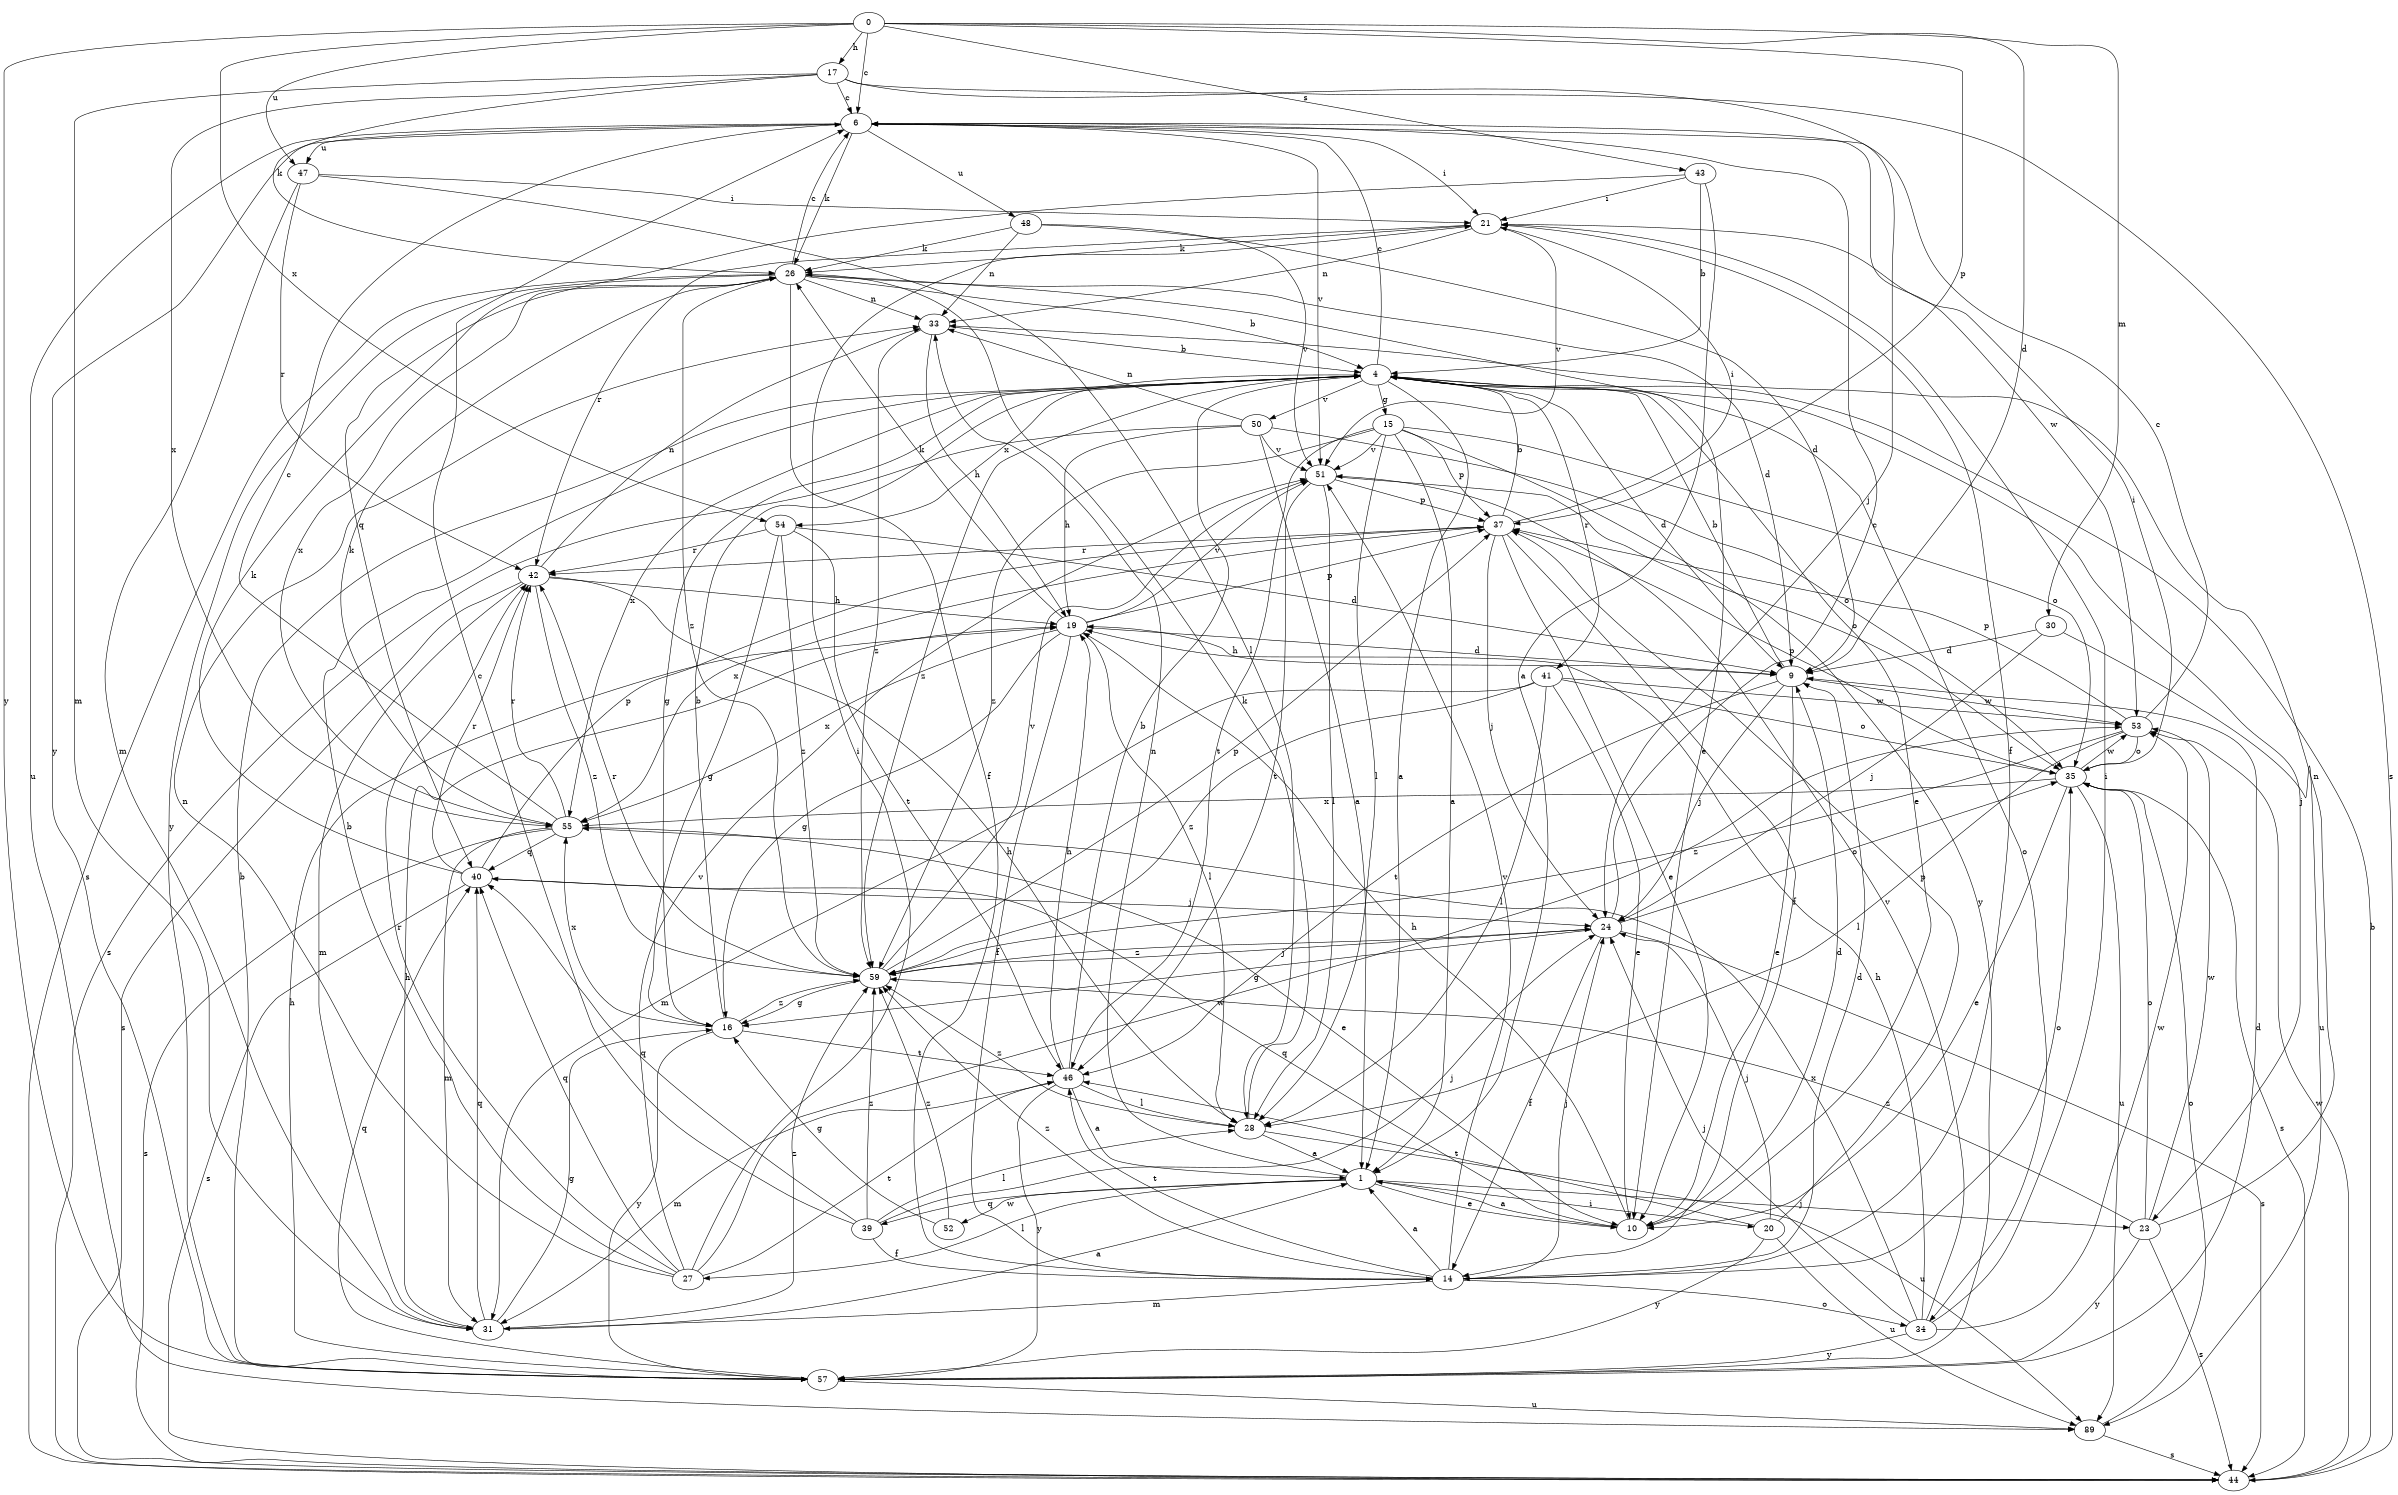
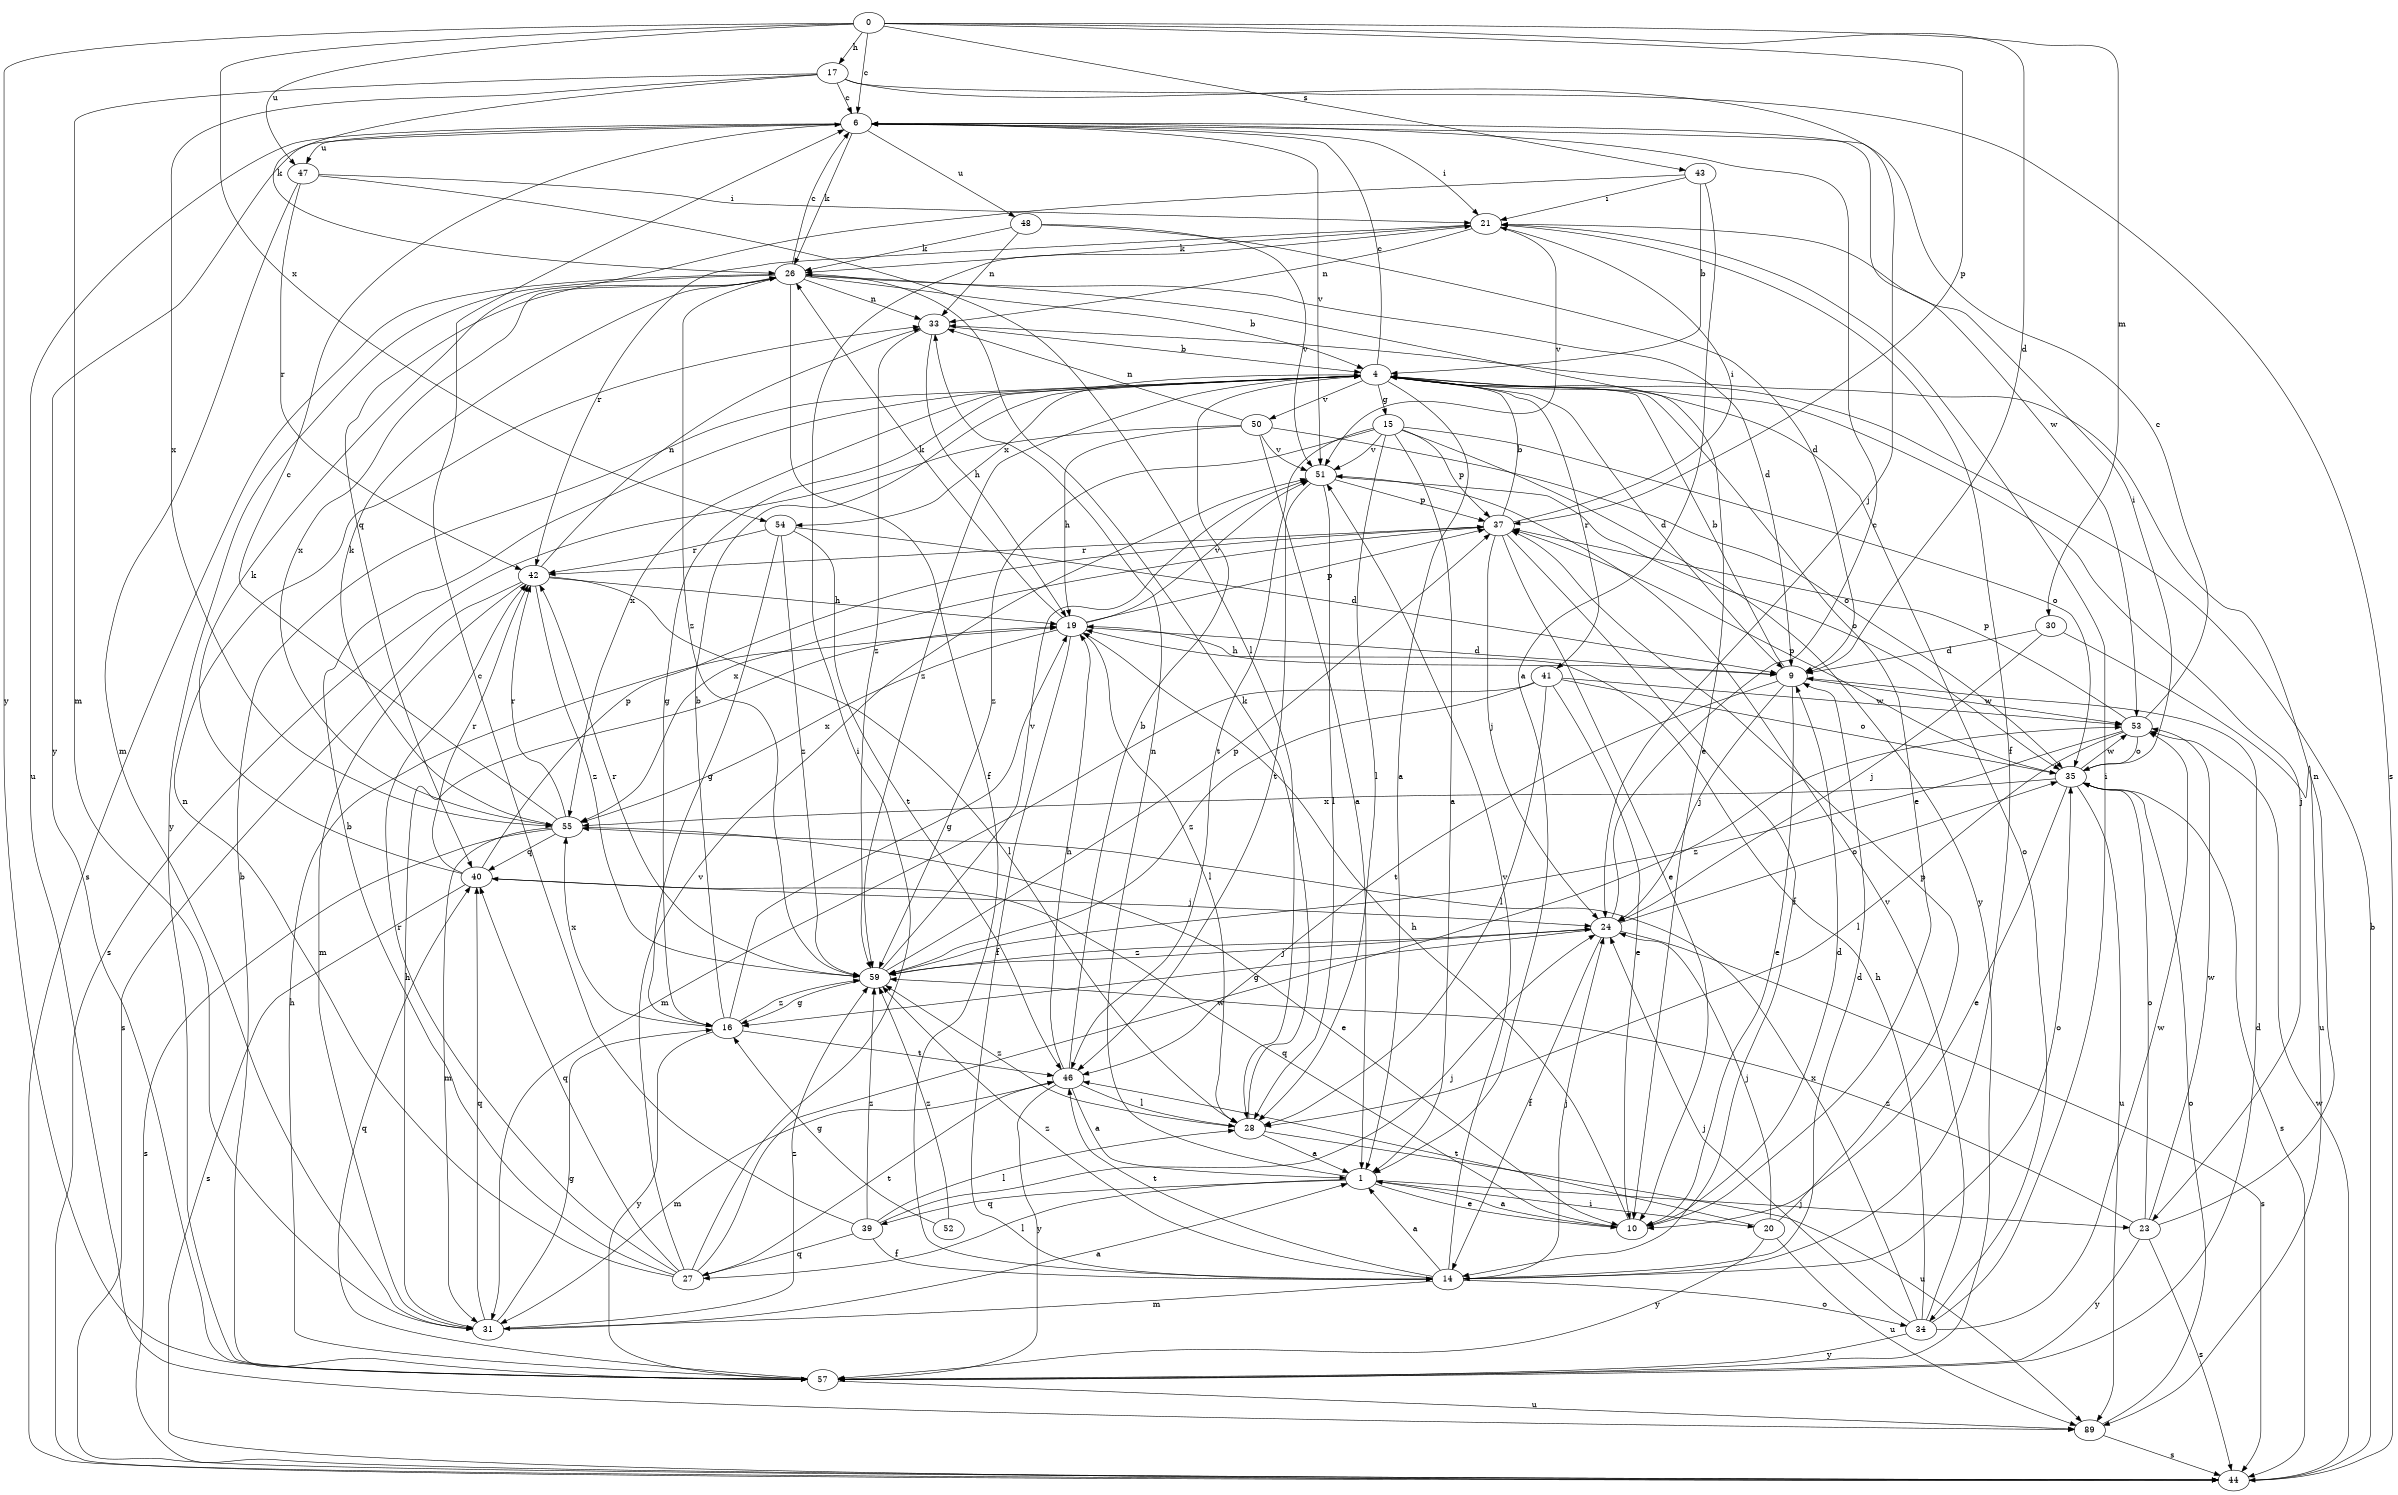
  strict digraph {
    0
    6
    9
    17
    30
    37
    43
    47
    54
    57
    21
    26
    48
    n14 [label=89]
    51
    53
    10
    4
    19
    24
    46
    55
    31
    44
    14
    42
    1
    40
    28
    16
    59
    20
    23
    27
    33
    39
    52
    35
    15
    34
    41
    50
    0 -> 6 [label=c]
    0 -> 9 [label=d]
    0 -> 17 [label=h]
    0 -> 30 [label=m]
    0 -> 37 [label=p]
    0 -> 43 [label=s]
    0 -> 47 [label=u]
    0 -> 54 [label=x]
    0 -> 57 [label=y]
    6 -> 47 [label=u]
    6 -> 57 [label=y]
    6 -> 21 [label=i]
    6 -> 26 [label=k]
    6 -> 48 [label=u]
    6 -> n14 [label=u]
    6 -> 51 [label=v]
    6 -> 53 [label=w]
    9 -> 53 [label=w]
    9 -> 10 [label=e]
    9 -> 4 [label=b]
    9 -> 19 [label=h]
    9 -> 24 [label=j]
    9 -> 46 [label=t]
    17 -> 6 [label=c]
    17 -> 26 [label=k]
    17 -> 24 [label=j]
    17 -> 55 [label=x]
    17 -> 31 [label=m]
    17 -> 44 [label=s]
    30 -> 9 [label=d]
    30 -> n14 [label=u]
    30 -> 24 [label=j]
    37 -> 21 [label=i]
    37 -> 10 [label=e]
    37 -> 4 [label=b]
    37 -> 24 [label=j]
    37 -> 55 [label=x]
    37 -> 14 [label=f]
    37 -> 42 [label=r]
    43 -> 21 [label=i]
    43 -> 4 [label=b]
    43 -> 1 [label=a]
    43 -> 40 [label=q]
    47 -> 21 [label=i]
    47 -> 31 [label=m]
    47 -> 42 [label=r]
    47 -> 28 [label=l]
    54 -> 9 [label=d]
    54 -> 46 [label=t]
    54 -> 42 [label=r]
    54 -> 16 [label=g]
    54 -> 59 [label=z]
    57 -> 9 [label=d]
    57 -> n14 [label=u]
    57 -> 4 [label=b]
    57 -> 19 [label=h]
    57 -> 40 [label=q]
    21 -> 26 [label=k]
    21 -> 51 [label=v]
    21 -> 14 [label=f]
    21 -> 42 [label=r]
    21 -> 33 [label=n]
    26 -> 6 [label=c]
    26 -> 9 [label=d]
    26 -> 57 [label=y]
    26 -> 10 [label=e]
    26 -> 4 [label=b]
    26 -> 55 [label=x]
    26 -> 44 [label=s]
    26 -> 14 [label=f]
    26 -> 59 [label=z]
    26 -> 33 [label=n]
    48 -> 9 [label=d]
    48 -> 26 [label=k]
    48 -> 51 [label=v]
    48 -> 33 [label=n]
    n14 -> 44 [label=s]
    n14 -> 35 [label=o]
    51 -> 37 [label=p]
    51 -> 46 [label=t]
    51 -> 28 [label=l]
    51 -> 35 [label=o]
    53 -> 6 [label=c]
    53 -> 37 [label=p]
    53 -> 28 [label=l]
    53 -> 59 [label=z]
    53 -> 35 [label=o]
    10 -> 9 [label=d]
    10 -> 19 [label=h]
    10 -> 1 [label=a]
    10 -> 40 [label=q]
    4 -> 6 [label=c]
    4 -> 9 [label=d]
    4 -> 54 [label=x]
    4 -> 10 [label=e]
    4 -> 55 [label=x]
    4 -> 1 [label=a]
    4 -> 16 [label=g]
    4 -> 59 [label=z]
    4 -> 23 [label=j]
    4 -> 15 [label=g]
    4 -> 34 [label=o]
    4 -> 41 [label=r]
    4 -> 50 [label=v]
    19 -> 9 [label=d]
    19 -> 37 [label=p]
    19 -> 26 [label=k]
    19 -> 51 [label=v]
    19 -> 55 [label=x]
    19 -> 14 [label=f]
    19 -> 28 [label=l]
-   19 -> 16 [label=g]
+   16 -> 19 [label=g]
    24 -> 6 [label=c]
    24 -> 44 [label=s]
    24 -> 14 [label=f]
    24 -> 16 [label=g]
    24 -> 59 [label=z]
    24 -> 35 [label=o]
    46 -> 57 [label=y]
    46 -> 4 [label=b]
    46 -> 19 [label=h]
    46 -> 31 [label=m]
    46 -> 1 [label=a]
    46 -> 28 [label=l]
    55 -> 6 [label=c]
    55 -> 26 [label=k]
    55 -> 10 [label=e]
    55 -> 31 [label=m]
    55 -> 44 [label=s]
    55 -> 42 [label=r]
    55 -> 40 [label=q]
    31 -> 19 [label=h]
    31 -> 1 [label=a]
    31 -> 40 [label=q]
    31 -> 16 [label=g]
    31 -> 59 [label=z]
    44 -> 53 [label=w]
    44 -> 4 [label=b]
    14 -> 9 [label=d]
    14 -> 51 [label=v]
    14 -> 24 [label=j]
    14 -> 46 [label=t]
    14 -> 31 [label=m]
    14 -> 1 [label=a]
    14 -> 59 [label=z]
    14 -> 35 [label=o]
    14 -> 34 [label=o]
    42 -> 19 [label=h]
    42 -> 31 [label=m]
    42 -> 44 [label=s]
-   42 -> 28 [label=h]
+   42 -> 28 [label=l]
    42 -> 59 [label=z]
    42 -> 33 [label=n]
    1 -> 10 [label=e]
    1 -> 20 [label=i]
    1 -> 23 [label=j]
    1 -> 27 [label=l]
    1 -> 33 [label=n]
    1 -> 39 [label=q]
-   1 -> 52 [label=w]
    40 -> 37 [label=p]
    40 -> 26 [label=k]
    40 -> 24 [label=j]
    40 -> 44 [label=s]
    40 -> 42 [label=r]
    28 -> 26 [label=k]
    28 -> n14 [label=u]
    28 -> 1 [label=a]
    28 -> 59 [label=z]
    16 -> 57 [label=y]
    16 -> 4 [label=b]
    16 -> 46 [label=t]
    16 -> 55 [label=x]
    16 -> 59 [label=z]
    59 -> 37 [label=p]
    59 -> 51 [label=v]
    59 -> 24 [label=j]
    59 -> 42 [label=r]
    59 -> 16 [label=g]
    20 -> 37 [label=p]
    20 -> 57 [label=y]
    20 -> n14 [label=u]
    20 -> 24 [label=j]
    20 -> 46 [label=t]
    23 -> 57 [label=y]
    23 -> 53 [label=w]
    23 -> 44 [label=s]
    23 -> 59 [label=z]
    23 -> 33 [label=n]
    23 -> 35 [label=o]
    27 -> 21 [label=i]
    27 -> 51 [label=v]
    27 -> 53 [label=w]
    27 -> 4 [label=b]
    27 -> 46 [label=t]
    27 -> 42 [label=r]
    27 -> 40 [label=q]
    27 -> 33 [label=n]
    33 -> 4 [label=b]
    33 -> 19 [label=h]
    33 -> 59 [label=z]
    39 -> 6 [label=c]
    39 -> 24 [label=j]
    39 -> 14 [label=f]
-   39 -> 40 [label=q]
+   39 -> 27 [label=q]
    39 -> 28 [label=l]
    39 -> 59 [label=z]
    52 -> 16 [label=g]
    52 -> 59 [label=z]
    35 -> 37 [label=p]
    35 -> 21 [label=i]
    35 -> n14 [label=u]
    35 -> 53 [label=w]
    35 -> 10 [label=e]
    35 -> 55 [label=x]
    35 -> 44 [label=s]
    15 -> 37 [label=p]
    15 -> 57 [label=y]
    15 -> 51 [label=v]
    15 -> 46 [label=t]
    15 -> 1 [label=a]
    15 -> 28 [label=l]
    15 -> 59 [label=z]
    15 -> 35 [label=o]
    34 -> 57 [label=y]
    34 -> 21 [label=i]
    34 -> 51 [label=v]
    34 -> 53 [label=w]
    34 -> 19 [label=h]
    34 -> 24 [label=j]
    34 -> 55 [label=x]
    41 -> 53 [label=w]
    41 -> 10 [label=e]
    41 -> 31 [label=m]
    41 -> 28 [label=l]
    41 -> 59 [label=z]
    41 -> 35 [label=o]
    50 -> 51 [label=v]
    50 -> 19 [label=h]
    50 -> 44 [label=s]
    50 -> 1 [label=a]
    50 -> 33 [label=n]
    50 -> 35 [label=o]
  }
